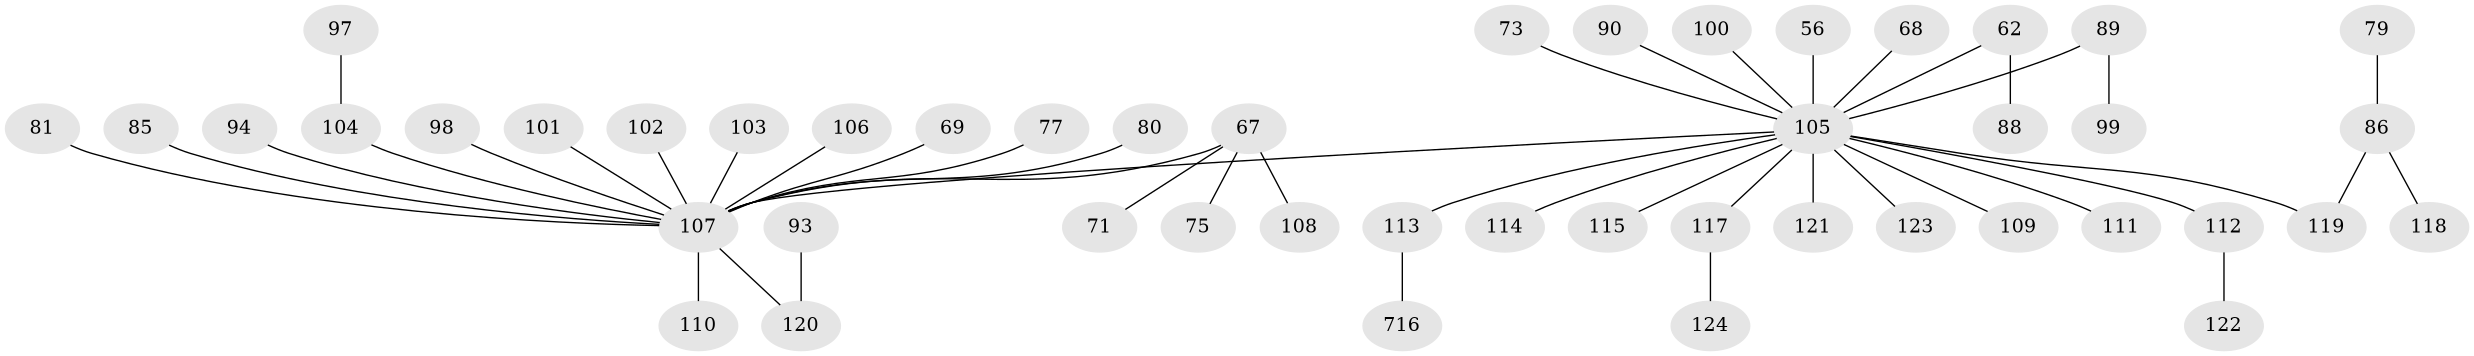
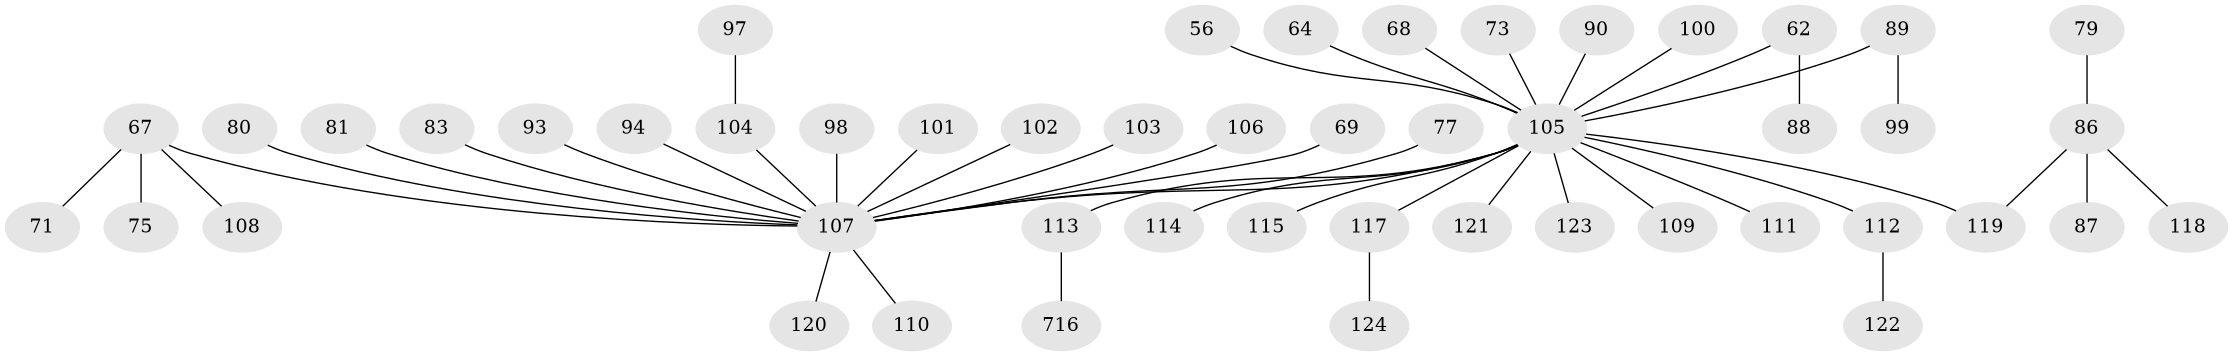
  graph {
    node [color=gray90 style=filled]
    105 [super="+31+36+20+35+51+26+44+30+32+33+57+38+62+47+39+40+43+85+45+52+55"]
    107 [super="+3+16+29+23+96+61+63+27+54+66+70+76"]
    109
    111
    112
    113 [super="+92"]
    114
    115
    117
    119
    121
    123
    56
+   64
    n15 [label=62]
    88
    67 [super="+17+58+60"]
    71
    75
    108
    110
    120 [super="+22+46"]
    68
    69
    73
    77
    86 [super="+50+48+72"]
+   87
    118
    79
    80
    81
-   83 [label=85]
+   83
    89
    99
    90
    93
    94
    104 [super="+95"]
    97
    98
    100
    101
    102
    103
    122
    n47 [label=716]
    124
    106
    105 -- 107
    105 -- 109
    105 -- 111
    105 -- 112
    105 -- 113
    105 -- 114
    105 -- 115
    105 -- 117
    105 -- 119
    105 -- 121
    105 -- 123
    107 -- 110
    107 -- 120
    112 -- 122
    113 -- n47
    117 -- 124
    56 -- 105
+   64 -- 105
    n15 -- 105
    n15 -- 88
    67 -- 107
    67 -- 71
    67 -- 75
    67 -- 108
    68 -- 105
    69 -- 107
    73 -- 105
    77 -- 107
    86 -- 119
+   86 -- 87
    86 -- 118
    79 -- 86
    80 -- 107
    81 -- 107
    83 -- 107
    89 -- 105
    89 -- 99
    90 -- 105
-   93 -- 120
+   93 -- 107
    94 -- 107
    104 -- 107
    97 -- 104
    98 -- 107
    100 -- 105
    101 -- 107
    102 -- 107
    103 -- 107
    106 -- 107
  }
